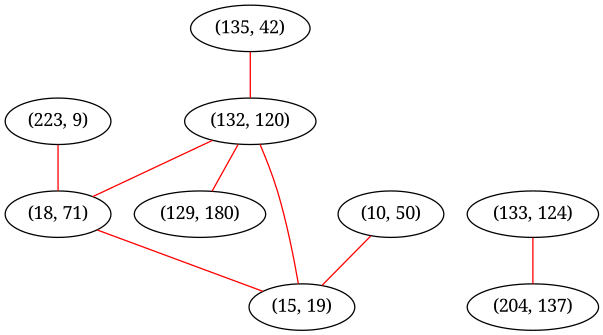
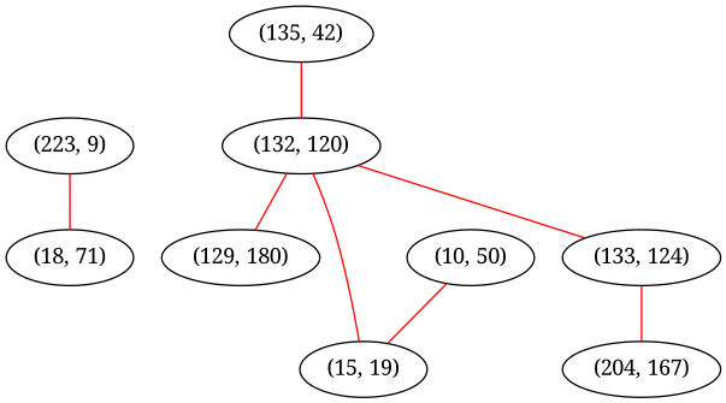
  graph {
    fontname="Noto Serif"
    node [fontname="Noto Serif"]
    edge [color=red fontname="Noto Serif" weight=1]
    n1 [label="(15, 19)"]
    "(18, 71)"
    "(223, 9)"
    n4 [label="(10, 50)"]
    "(135, 42)"
    "(132, 120)"
    "(133, 124)"
    "(129, 180)"
-   "(204, 137)"
-   "(18, 71)" -- n1
+   "(204, 137)" [label="(204, 167)"]
    "(223, 9)" -- "(18, 71)"
    n4 -- n1
    "(135, 42)" -- "(132, 120)"
    "(132, 120)" -- n1
-   "(132, 120)" -- "(18, 71)"
+   "(132, 120)" -- "(133, 124)"
    "(132, 120)" -- "(129, 180)"
    "(133, 124)" -- "(204, 137)"
  }
